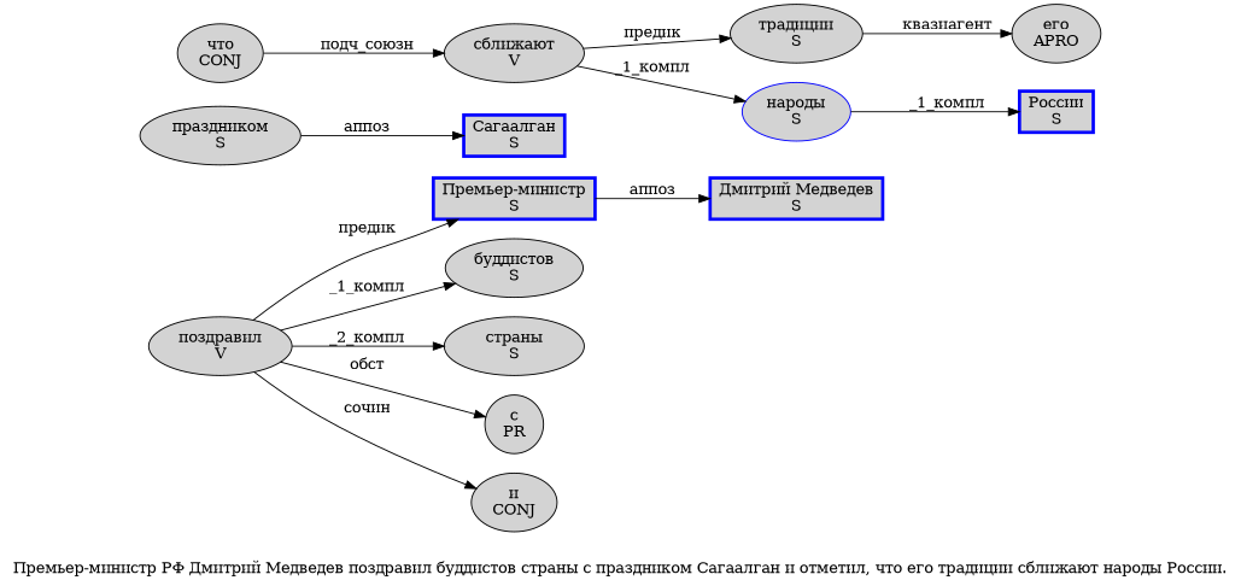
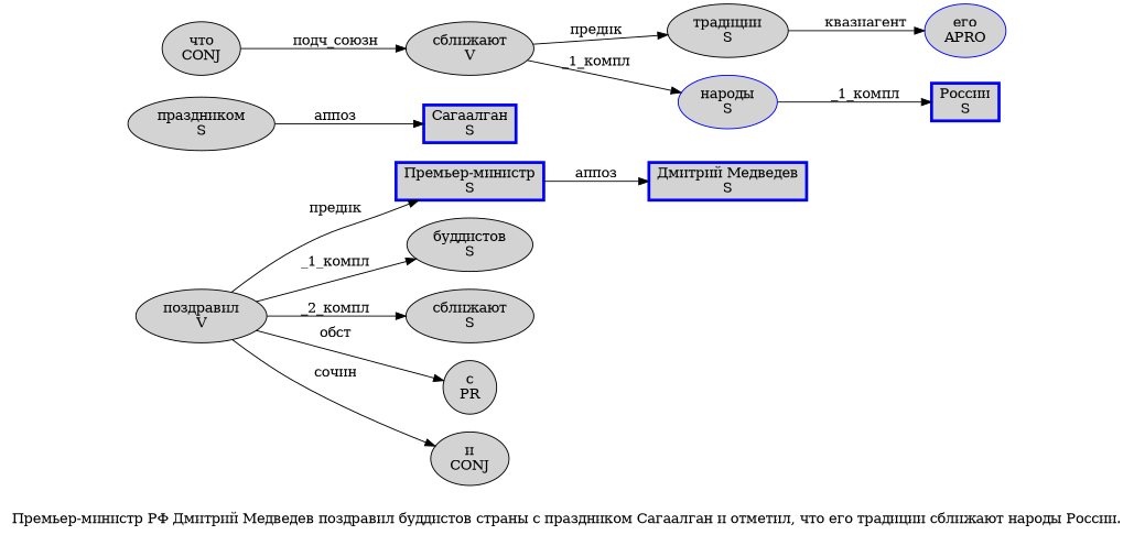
  digraph {
    label="Премьер-министр РФ Дмитрий Медведев поздравил буддистов страны с праздником Сагаалган и отметил, что его традиции сближают народы России."
    rankdir=LR
    node [fillcolor=lightgray penwidth=1 shape=ellipse style=filled]
    n1 [color=blue label="Премьер-министр\nS" penwidth=3 shape=box]
    n2 [color=blue label="Дмитрий Медведев\nS" penwidth=3 shape=box]
    n3 [label="поздравил\nV"]
    n4 [label="буддистов\nS"]
-   n5 [label="страны\nS"]
+   n5 [label="сближают\nS"]
    n6 [label="с\nPR"]
    n7 [label="и\nCONJ"]
    n8 [label="праздником\nS"]
    n9 [color=blue label="Сагаалган\nS" penwidth=3 shape=box]
    n10 [label="что\nCONJ"]
    n11 [label="сближают\nV"]
    n12 [label="традиции\nS"]
    n13 [color=blue label="народы\nS"]
-   n14 [label="его\nAPRO"]
+   n14 [label="его\nAPRO" color=blue]
    n15 [color=blue label="России\nS" penwidth=3 shape=box]
    n1 -> n2 [label="аппоз"]
    n3 -> n1 [label="предик"]
    n3 -> n4 [label="_1_компл"]
    n3 -> n5 [label="_2_компл"]
    n3 -> n6 [label="обст"]
    n3 -> n7 [label="сочин"]
    n8 -> n9 [label="аппоз"]
    n10 -> n11 [label="подч_союзн"]
    n11 -> n12 [label="предик"]
    n11 -> n13 [label="_1_компл"]
    n12 -> n14 [label="квазиагент"]
    n13 -> n15 [label="_1_компл"]
  }
